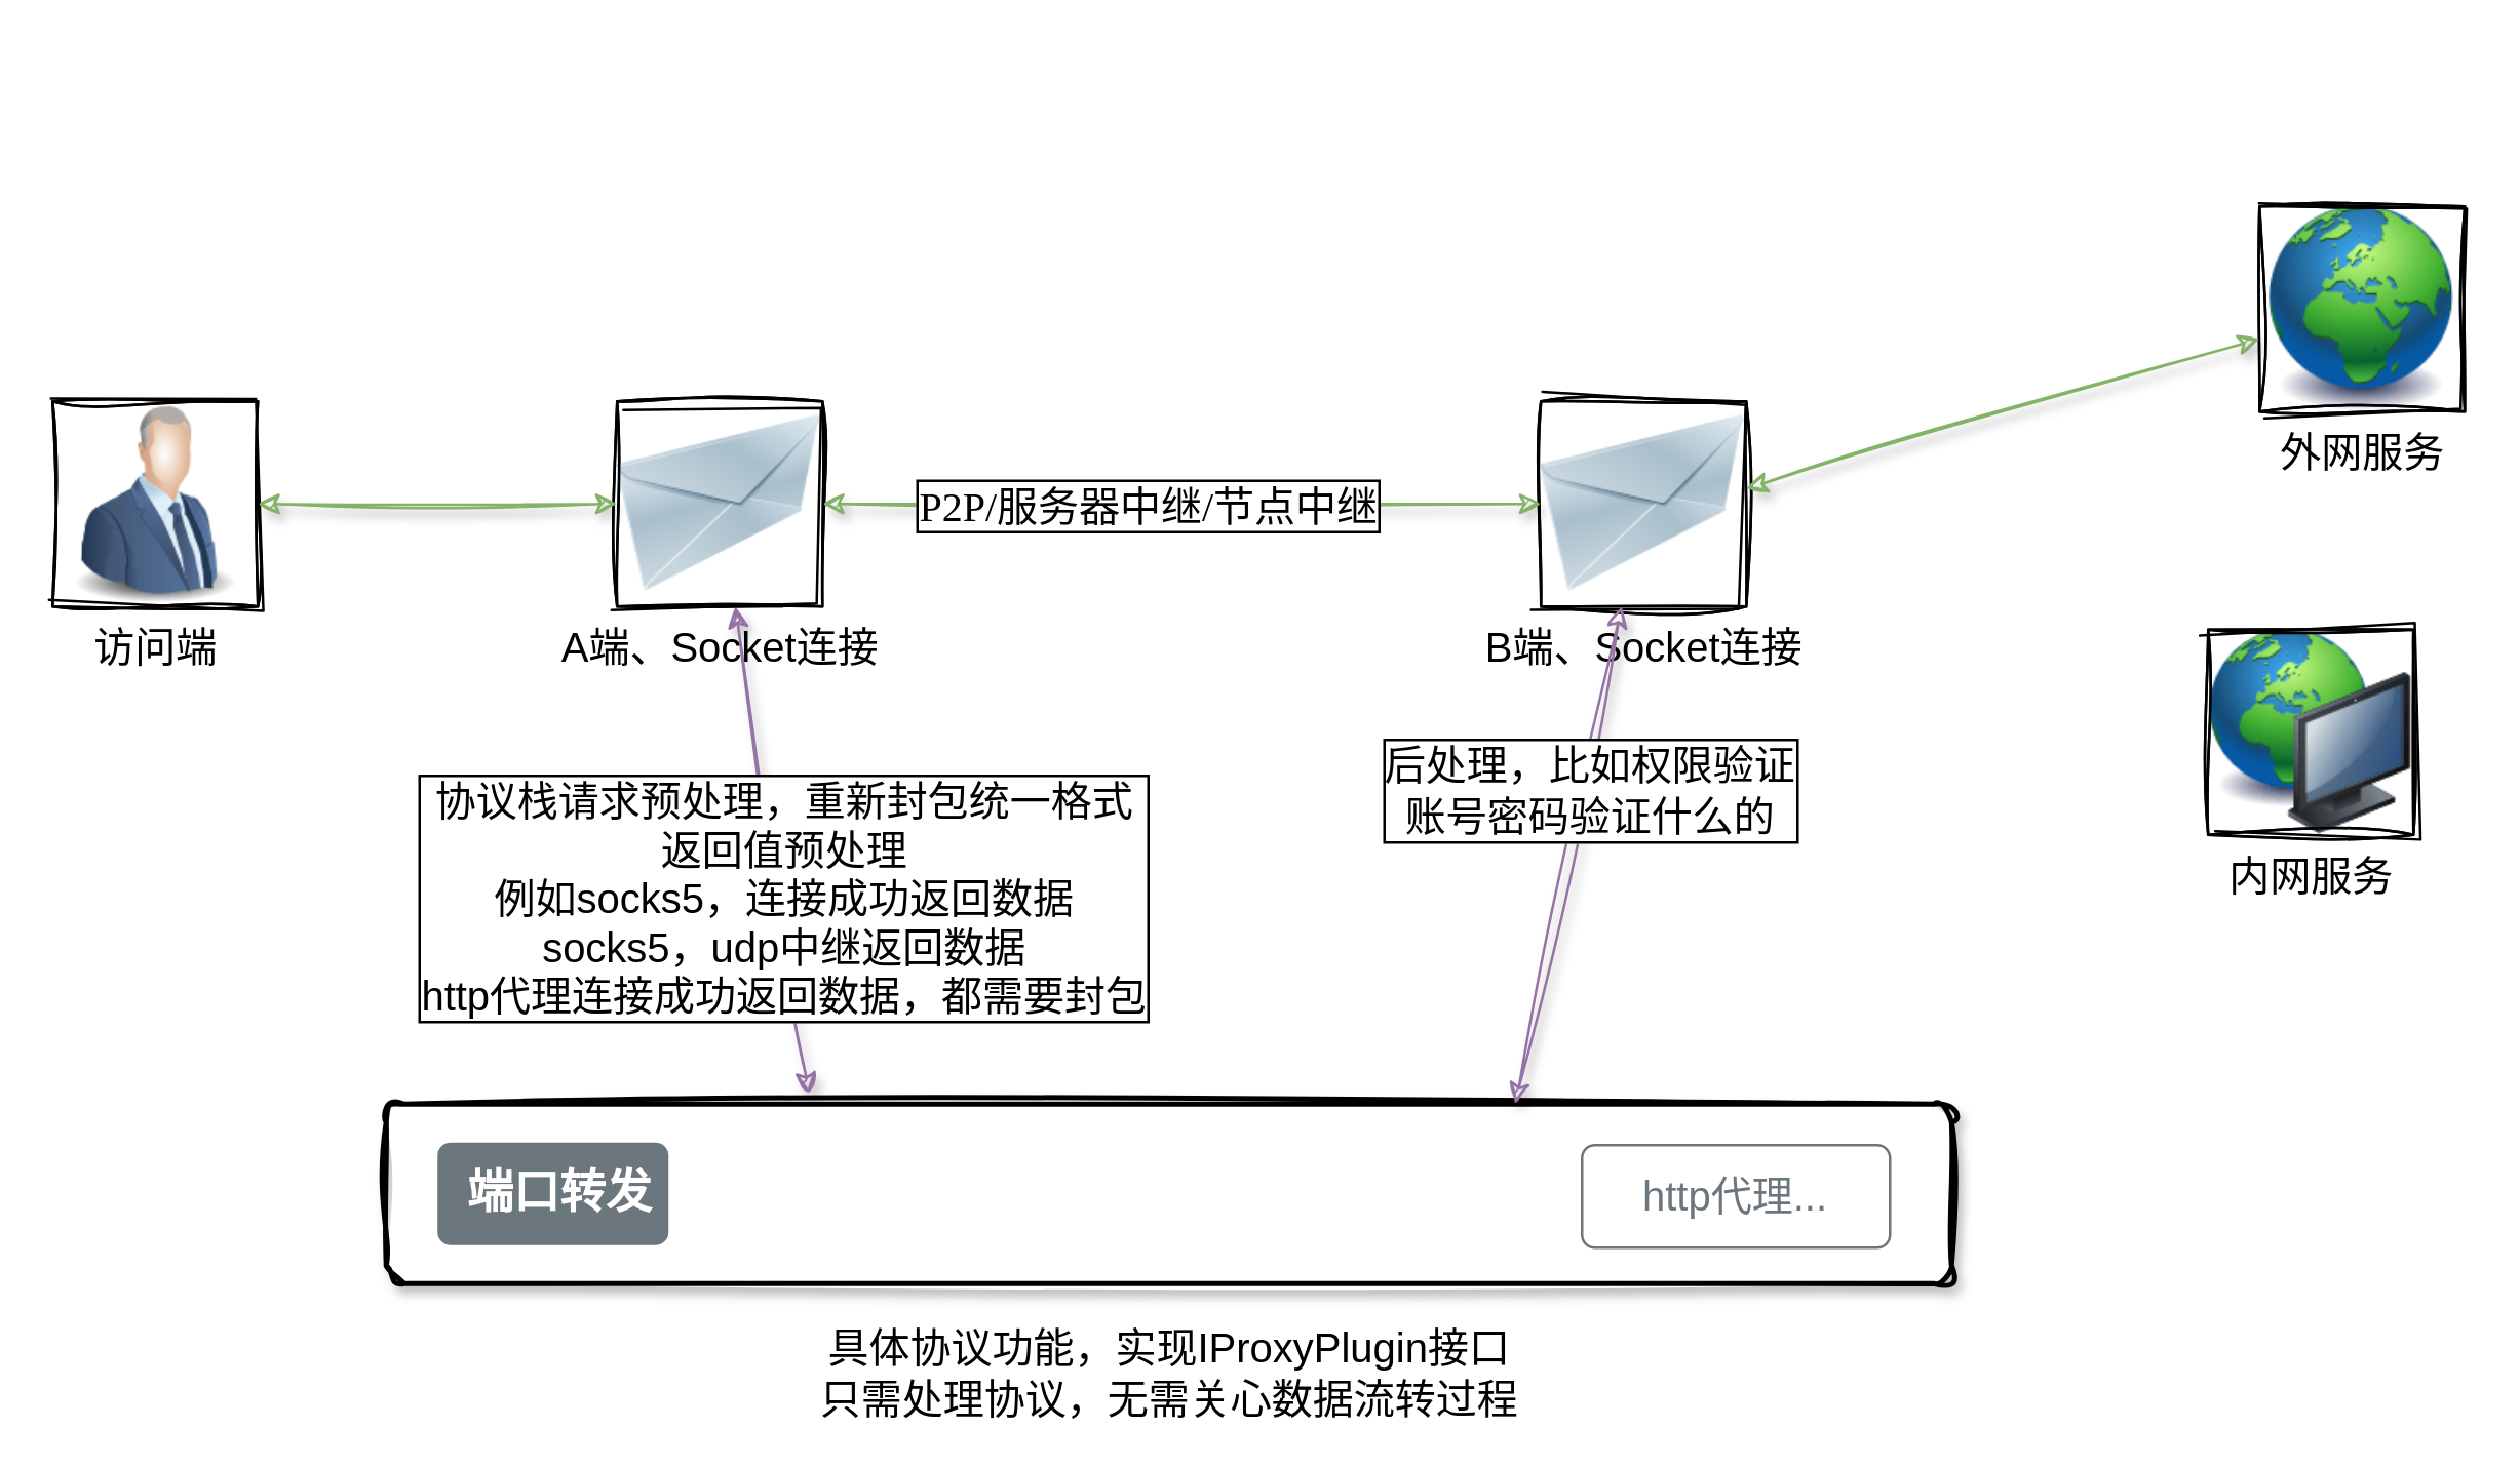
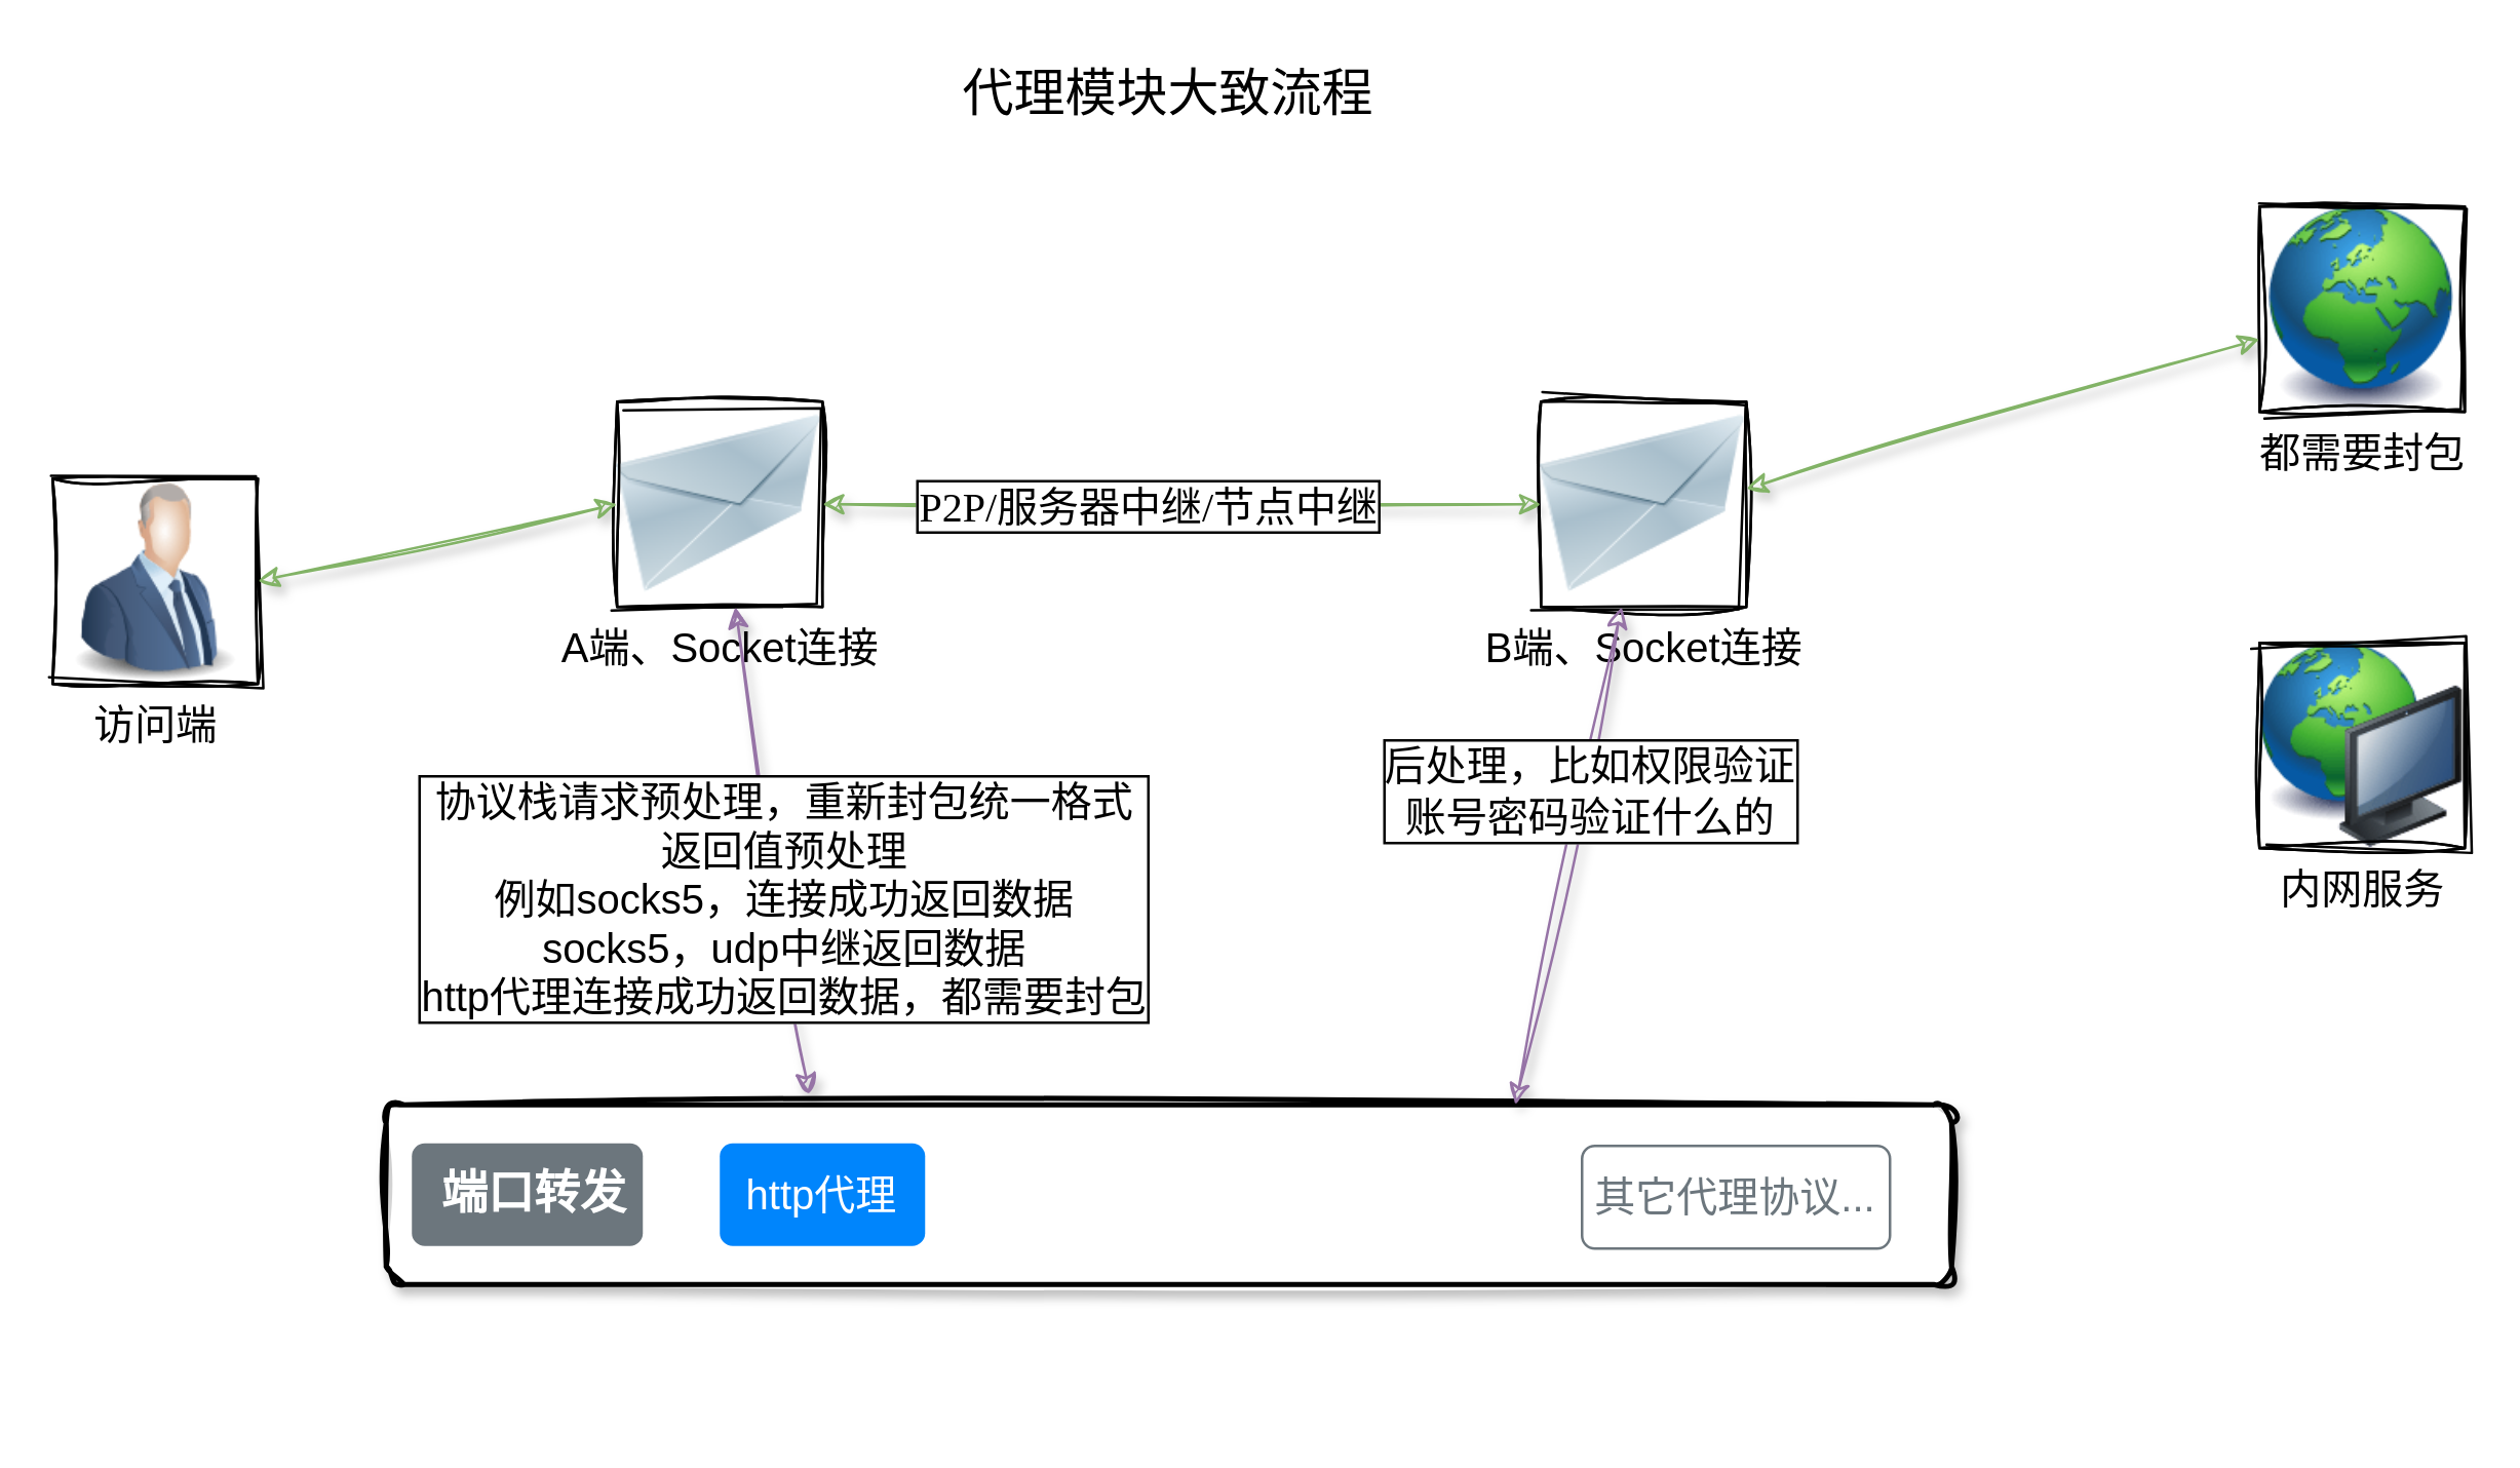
  <mxCell id="0" />
  <mxCell id="1" parent="0" />
  <mxCell id="2" value="" style="rounded=1;whiteSpace=wrap;html=1;absoluteArcSize=1;arcSize=14;strokeWidth=2;gradientColor=none;glass=0;sketch=1;curveFitting=1;jiggle=2;shadow=1;" vertex="1" parent="1"><mxGeometry x="150" y="430" width="610" height="70" as="geometry" /></mxCell>
- <mxCell id="3" value="端口转发" style="html=1;shadow=0;dashed=0;shape=mxgraph.bootstrap.rrect;rSize=5;strokeColor=none;strokeWidth=1;fillColor=#6C767D;fontColor=#FFFFFF;whiteSpace=wrap;align=left;verticalAlign=middle;spacingLeft=10;fontStyle=1;fontSize=18;" vertex="1" parent="1"><mxGeometry x="170" y="445" width="90" height="40" as="geometry" /></mxCell>
- <mxCell id="5" value="http代理..." style="html=1;shadow=0;dashed=0;shape=mxgraph.bootstrap.rrect;rSize=5;strokeColor=#6C767D;strokeWidth=1;fillColor=none;fontColor=#6C767D;whiteSpace=wrap;align=center;verticalAlign=middle;spacingLeft=0;fontStyle=0;fontSize=16;spacing=5;" vertex="1" parent="1"><mxGeometry x="616" y="446" width="120" height="40" as="geometry" /></mxCell>
- <mxCell id="6" value="访问端" style="image;html=1;image=img/lib/clip_art/people/Suit_Man_Blue_128x128.png;sketch=1;curveFitting=1;jiggle=2;imageBorder=default;imageBackground=default;fontSize=16;" vertex="1" parent="1"><mxGeometry x="20" y="156" width="80" height="80" as="geometry" /></mxCell>
+ <mxCell id="3" value="端口转发" style="html=1;shadow=0;dashed=0;shape=mxgraph.bootstrap.rrect;rSize=5;strokeColor=none;strokeWidth=1;fillColor=#6C767D;fontColor=#FFFFFF;whiteSpace=wrap;align=left;verticalAlign=middle;spacingLeft=10;fontStyle=1;fontSize=18;" vertex="1" parent="1"><mxGeometry x="160" y="445" width="90" height="40" as="geometry" /></mxCell>
+ <mxCell id="4" value="http代理" style="html=1;shadow=0;dashed=0;shape=mxgraph.bootstrap.rrect;rSize=5;strokeColor=none;strokeWidth=1;fillColor=#0085FC;fontColor=#FFFFFF;whiteSpace=wrap;align=center;verticalAlign=middle;spacingLeft=0;fontStyle=0;fontSize=16;spacing=5;" vertex="1" parent="1"><mxGeometry x="280" y="445" width="80" height="40" as="geometry" /></mxCell>
+ <mxCell id="5" value="其它代理协议..." style="html=1;shadow=0;dashed=0;shape=mxgraph.bootstrap.rrect;rSize=5;strokeColor=#6C767D;strokeWidth=1;fillColor=none;fontColor=#6C767D;whiteSpace=wrap;align=center;verticalAlign=middle;spacingLeft=0;fontStyle=0;fontSize=16;spacing=5;" vertex="1" parent="1"><mxGeometry x="616" y="446" width="120" height="40" as="geometry" /></mxCell>
+ <mxCell id="6" value="访问端" style="image;html=1;image=img/lib/clip_art/people/Suit_Man_Blue_128x128.png;sketch=1;curveFitting=1;jiggle=2;imageBorder=default;imageBackground=default;fontSize=16;" vertex="1" parent="1"><mxGeometry x="20" y="186" width="80" height="80" as="geometry" /></mxCell>
  <mxCell id="7" value="A端、Socket连接" style="image;html=1;image=img/lib/clip_art/networking/Email_128x128.png;sketch=1;curveFitting=1;jiggle=2;imageBorder=default;imageBackground=default;fontSize=16;" vertex="1" parent="1"><mxGeometry x="240" y="156" width="80" height="80" as="geometry" /></mxCell>
  <mxCell id="8" value="" style="endArrow=classic;startArrow=classic;html=1;rounded=0;entryX=0;entryY=0.5;entryDx=0;entryDy=0;exitX=1;exitY=0.5;exitDx=0;exitDy=0;fillColor=#d5e8d4;strokeColor=#82b366;sketch=1;curveFitting=1;jiggle=2;shadow=1;" edge="1" parent="1" source="6" target="7"><mxGeometry width="50" height="50" relative="1" as="geometry"><mxPoint x="100" y="210" as="sourcePoint" /><mxPoint x="150" y="160" as="targetPoint" /></mxGeometry></mxCell>
  <mxCell id="9" value="B端、Socket连接" style="image;html=1;image=img/lib/clip_art/networking/Email_128x128.png;imageBackground=default;imageBorder=default;sketch=1;curveFitting=1;jiggle=2;fontSize=16;" vertex="1" parent="1"><mxGeometry x="600" y="156" width="80" height="80" as="geometry" /></mxCell>
  <mxCell id="10" value="" style="endArrow=classic;startArrow=classic;html=1;rounded=0;entryX=0;entryY=0.5;entryDx=0;entryDy=0;sketch=1;curveFitting=1;jiggle=2;shadow=1;fillColor=#d5e8d4;strokeColor=#82b366;" edge="1" parent="1" target="9"><mxGeometry width="50" height="50" relative="1" as="geometry"><mxPoint x="320" y="196" as="sourcePoint" /><mxPoint x="370" y="150" as="targetPoint" /></mxGeometry></mxCell>
  <mxCell id="11" value="P2P/服务器中继/节点中继" style="edgeLabel;align=center;verticalAlign=middle;resizable=0;points=[];fontSize=16;labelBorderColor=default;html=1;fontFamily=Comic Sans MS;" vertex="1" connectable="0" parent="10"><mxGeometry x="-0.1" relative="1" as="geometry"><mxPoint as="offset" /></mxGeometry></mxCell>
- <mxCell id="12" value="内网服务" style="image;html=1;image=img/lib/clip_art/computers/Network_128x128.png;imageBorder=default;imageBackground=default;sketch=1;curveFitting=1;jiggle=2;fontSize=16;" vertex="1" parent="1"><mxGeometry x="860" y="245" width="80" height="80" as="geometry" /></mxCell>
- <mxCell id="13" value="外网服务" style="image;html=1;image=img/lib/clip_art/general/Earth_globe_128x128.png;fontSize=16;imageBackground=default;imageBorder=default;sketch=1;curveFitting=1;jiggle=2;" vertex="1" parent="1"><mxGeometry x="880" y="80" width="80" height="80" as="geometry" /></mxCell>
+ <mxCell id="12" value="内网服务" style="image;html=1;image=img/lib/clip_art/computers/Network_128x128.png;imageBorder=default;imageBackground=default;sketch=1;curveFitting=1;jiggle=2;fontSize=16;" vertex="1" parent="1"><mxGeometry x="880" y="250" width="80" height="80" as="geometry" /></mxCell>
+ <mxCell id="13" value="都需要封包" style="image;html=1;image=img/lib/clip_art/general/Earth_globe_128x128.png;fontSize=16;imageBackground=default;imageBorder=default;sketch=1;curveFitting=1;jiggle=2;" vertex="1" parent="1"><mxGeometry x="880" y="80" width="80" height="80" as="geometry" /></mxCell>
  <mxCell id="14" value="" style="endArrow=classic;startArrow=classic;html=1;rounded=0;fillColor=#d5e8d4;strokeColor=#82b366;shadow=1;sketch=1;curveFitting=1;jiggle=2;" edge="1" parent="1" target="13"><mxGeometry width="50" height="50" relative="1" as="geometry"><mxPoint x="680" y="190" as="sourcePoint" /><mxPoint x="730" y="140" as="targetPoint" /></mxGeometry></mxCell>
- <mxCell id="15" value="具体协议功能，实现IProxyPlugin接口&lt;br&gt;只需处理协议，无需关心数据流转过程" style="text;html=1;strokeColor=none;fillColor=none;align=center;verticalAlign=middle;whiteSpace=wrap;rounded=0;fontSize=16;" vertex="1" parent="1"><mxGeometry x="312.5" y="520" width="285" height="30" as="geometry" /></mxCell>
  <mxCell id="16" value="" style="endArrow=classic;startArrow=classic;html=1;rounded=0;exitX=0.27;exitY=-0.057;exitDx=0;exitDy=0;exitPerimeter=0;fillColor=#e1d5e7;strokeColor=#9673a6;sketch=1;curveFitting=1;jiggle=2;shadow=1;" edge="1" parent="1" source="2" target="7"><mxGeometry width="50" height="50" relative="1" as="geometry"><mxPoint x="310" y="390" as="sourcePoint" /><mxPoint x="360" y="340" as="targetPoint" /></mxGeometry></mxCell>
  <mxCell id="17" value="协议栈请求预处理，重新封包统一格式&lt;br style=&quot;font-size: 16px;&quot;&gt;返回值预处理&lt;br style=&quot;font-size: 16px;&quot;&gt;例如socks5，连接成功返回数据&lt;br style=&quot;font-size: 16px;&quot;&gt;socks5，udp中继返回数据&lt;br style=&quot;font-size: 16px;&quot;&gt;http代理连接成功返回数据，都需要封包" style="edgeLabel;html=1;align=center;verticalAlign=middle;resizable=0;points=[];fontSize=16;labelBorderColor=default;" vertex="1" connectable="0" parent="16"><mxGeometry x="-0.198" y="-2" relative="1" as="geometry"><mxPoint x="-1" as="offset" /></mxGeometry></mxCell>
  <mxCell id="18" value="" style="endArrow=classic;startArrow=classic;html=1;rounded=1;fillColor=#e1d5e7;strokeColor=#9673a6;sketch=1;curveFitting=1;jiggle=2;shadow=1;" edge="1" parent="1" target="9"><mxGeometry width="50" height="50" relative="1" as="geometry"><mxPoint x="590" y="430" as="sourcePoint" /><mxPoint x="640" y="380" as="targetPoint" /></mxGeometry></mxCell>
  <mxCell id="19" value="后处理，比如权限验证&lt;br style=&quot;font-size: 16px;&quot;&gt;账号密码验证什么的" style="edgeLabel;html=1;align=center;verticalAlign=middle;resizable=0;points=[];fontSize=16;labelBorderColor=default;" vertex="1" connectable="0" parent="18"><mxGeometry x="0.267" y="-2" relative="1" as="geometry"><mxPoint as="offset" /></mxGeometry></mxCell>
+ <mxCell id="20" value="代理模块大致流程" style="text;html=1;strokeColor=none;fillColor=none;align=center;verticalAlign=middle;whiteSpace=wrap;rounded=0;fontSize=20;fontFamily=Comic Sans MS;" vertex="1" parent="1"><mxGeometry x="370" y="20" width="170" height="30" as="geometry" /></mxCell>
